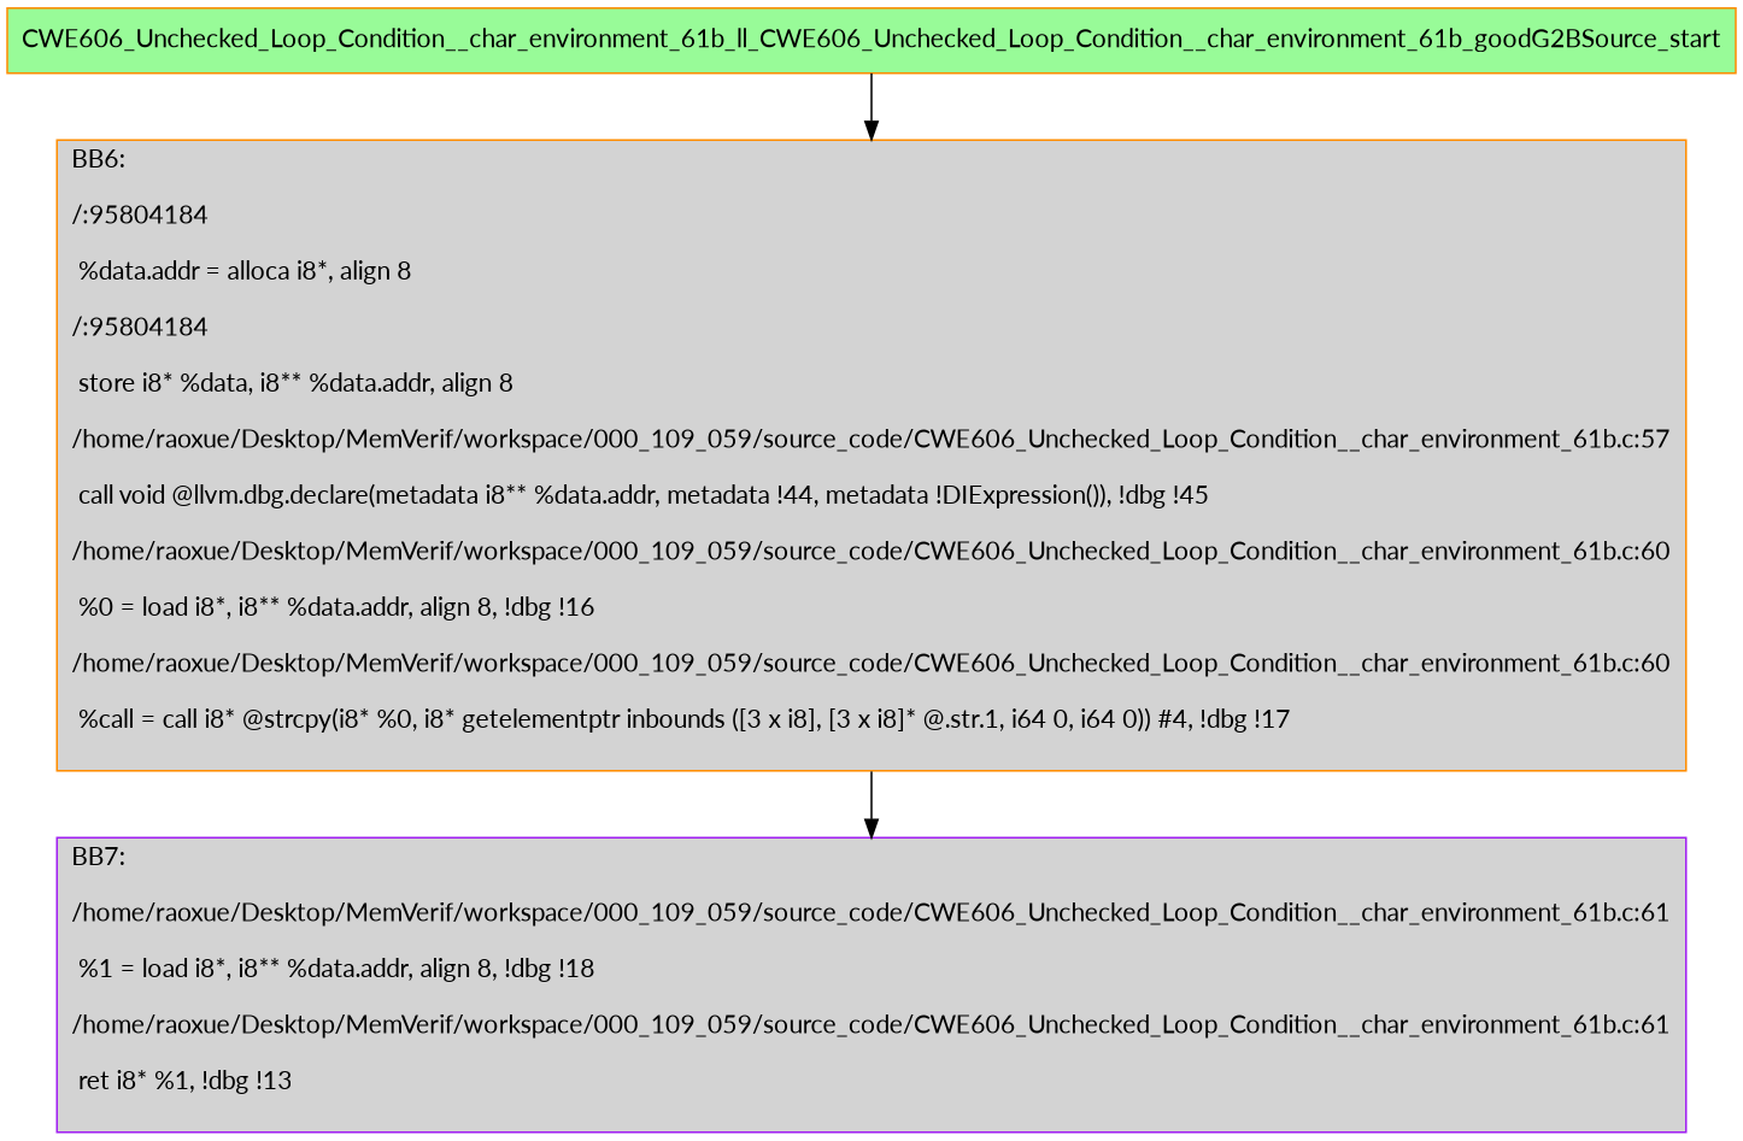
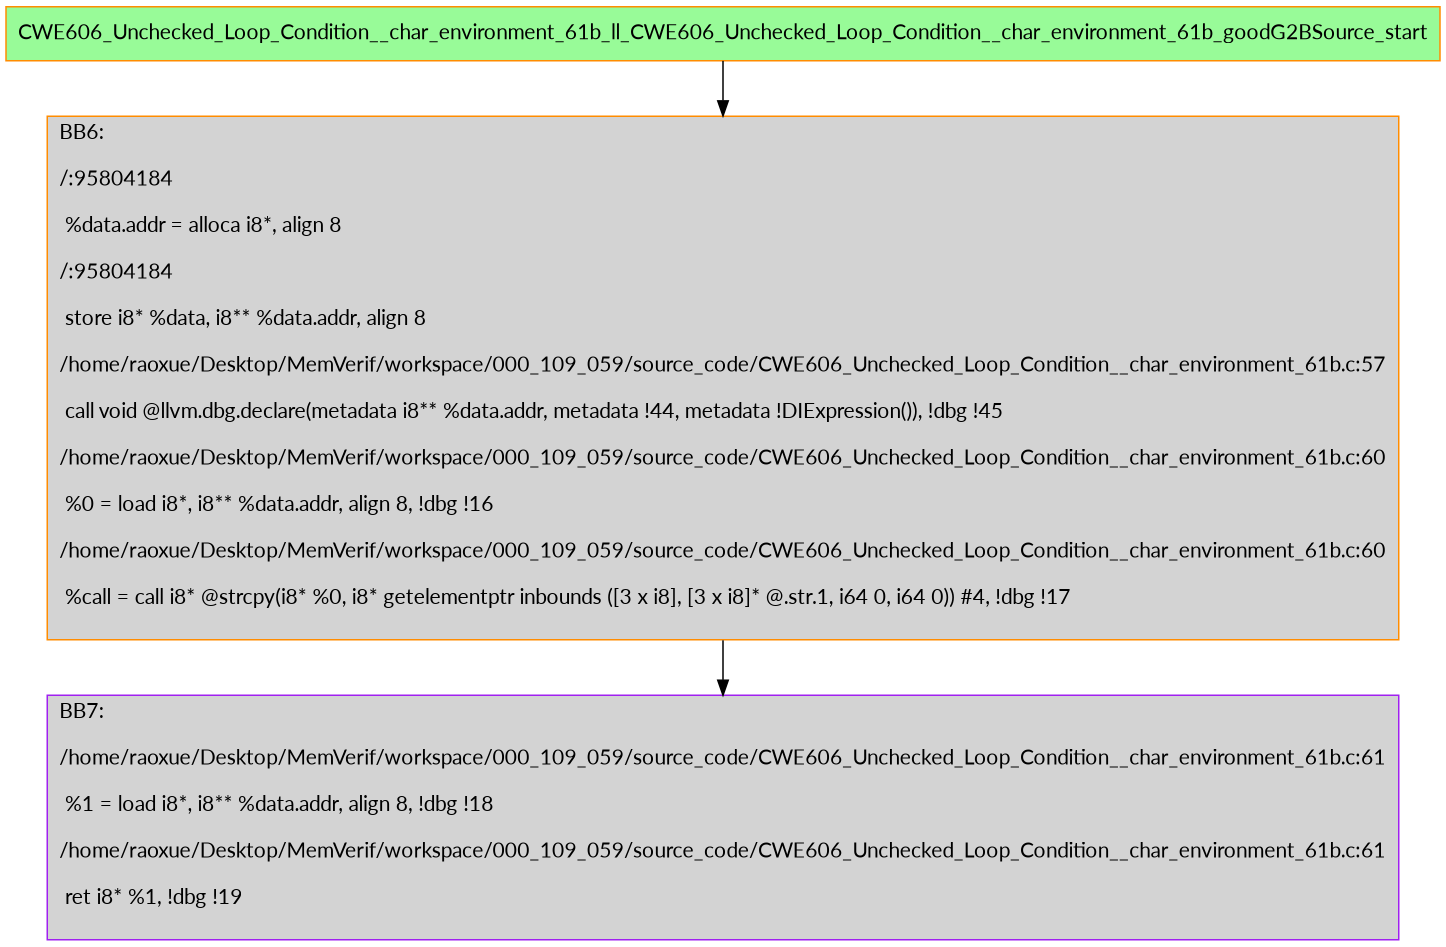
  digraph {
    fontname=Lato
    node [shape=record style=filled fillcolor=lightgrey color=darkorange fontname=Lato]
    edge [fontname=Lato]
    n1 [label="{CWE606_Unchecked_Loop_Condition__char_environment_61b_ll_CWE606_Unchecked_Loop_Condition__char_environment_61b_goodG2BSource_start}" fillcolor=palegreen]
    n2 [label="{BB6:\l\l/:95804184\l\n  %data.addr = alloca i8*, align 8\l\n/:95804184\l\n  store i8* %data, i8** %data.addr, align 8\l\n/home/raoxue/Desktop/MemVerif/workspace/000_109_059/source_code/CWE606_Unchecked_Loop_Condition__char_environment_61b.c:57\l\n  call void @llvm.dbg.declare(metadata i8** %data.addr, metadata !44, metadata !DIExpression()), !dbg !45\l\n/home/raoxue/Desktop/MemVerif/workspace/000_109_059/source_code/CWE606_Unchecked_Loop_Condition__char_environment_61b.c:60\l\n  %0 = load i8*, i8** %data.addr, align 8, !dbg !16\l\n/home/raoxue/Desktop/MemVerif/workspace/000_109_059/source_code/CWE606_Unchecked_Loop_Condition__char_environment_61b.c:60\l\n  %call = call i8* @strcpy(i8* %0, i8* getelementptr inbounds ([3 x i8], [3 x i8]* @.str.1, i64 0, i64 0)) #4, !dbg !17\l\n}"]
-   n3 [label="{BB7:\l\l/home/raoxue/Desktop/MemVerif/workspace/000_109_059/source_code/CWE606_Unchecked_Loop_Condition__char_environment_61b.c:61\l\n  %1 = load i8*, i8** %data.addr, align 8, !dbg !18\l\n/home/raoxue/Desktop/MemVerif/workspace/000_109_059/source_code/CWE606_Unchecked_Loop_Condition__char_environment_61b.c:61\l\n  ret i8* %1, !dbg !13\l\n}" color=purple]
+   n3 [label="{BB7:\l\l/home/raoxue/Desktop/MemVerif/workspace/000_109_059/source_code/CWE606_Unchecked_Loop_Condition__char_environment_61b.c:61\l\n  %1 = load i8*, i8** %data.addr, align 8, !dbg !18\l\n/home/raoxue/Desktop/MemVerif/workspace/000_109_059/source_code/CWE606_Unchecked_Loop_Condition__char_environment_61b.c:61\l\n  ret i8* %1, !dbg !19\l\n}" color=purple]
    n1 -> n2
    n2 -> n3
  }
